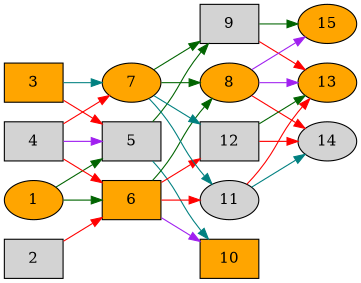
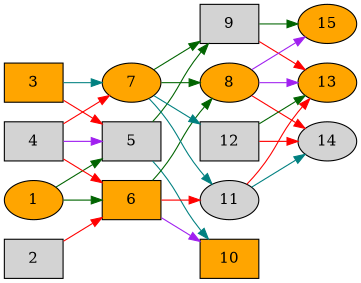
  digraph {
    rankdir=LR
    node [alpha=0.17 fillcolor=orange shape=box style=filled]
    edge [color=red]
    1 [expect_size=51536896 shape=ellipse]
    5 [alpha=0.13 expect_size=14221312 fillcolor=lightgrey]
    6 [alpha=0.04 expect_size=13948928]
    9 [alpha=0.15 expect_size=31813632 fillcolor=lightgrey]
    10 [alpha=0.06 expect_size=7677952]
    8 [alpha=0.16 expect_size=9461760 shape=ellipse]
    11 [alpha=0.07 expect_size=17182720 fillcolor=lightgrey shape=ellipse]
    12 [alpha=0.09 expect_size=10558464 fillcolor=lightgrey]
    13 [alpha=0.16 expect_size=11770880 shape=ellipse]
    15 [expect_size=10895360 shape=ellipse]
    14 [alpha=0.03 expect_size=31650816 fillcolor=lightgrey shape=ellipse]
    2 [alpha=0.01 expect_size=41708544 fillcolor=lightgrey]
    3 [alpha=0.08 expect_size=32551936]
    7 [alpha=0.03 expect_size=44856320 shape=ellipse]
    4 [alpha=0.11 expect_size=10333184 fillcolor=lightgrey]
    1 -> 5 [color=darkgreen]
    1 -> 6 [color=darkgreen]
    5 -> 9 [color=darkgreen]
    5 -> 10 [color=teal]
    6 -> 10 [color=purple]
    6 -> 8 [color=darkgreen]
    6 -> 11
-   6 -> 12
    9 -> 13
    9 -> 15 [color=darkgreen]
    8 -> 13 [color=purple]
    8 -> 15 [color=purple]
    8 -> 14
    11 -> 13
    11 -> 14 [color=teal]
    12 -> 13 [color=darkgreen]
    12 -> 14
    2 -> 6
    3 -> 5
    3 -> 7 [color=teal]
    7 -> 9 [color=darkgreen]
    7 -> 8 [color=darkgreen]
    7 -> 11 [color=teal]
    7 -> 12 [color=teal]
    4 -> 5 [color=purple]
    4 -> 6
    4 -> 7
  }
